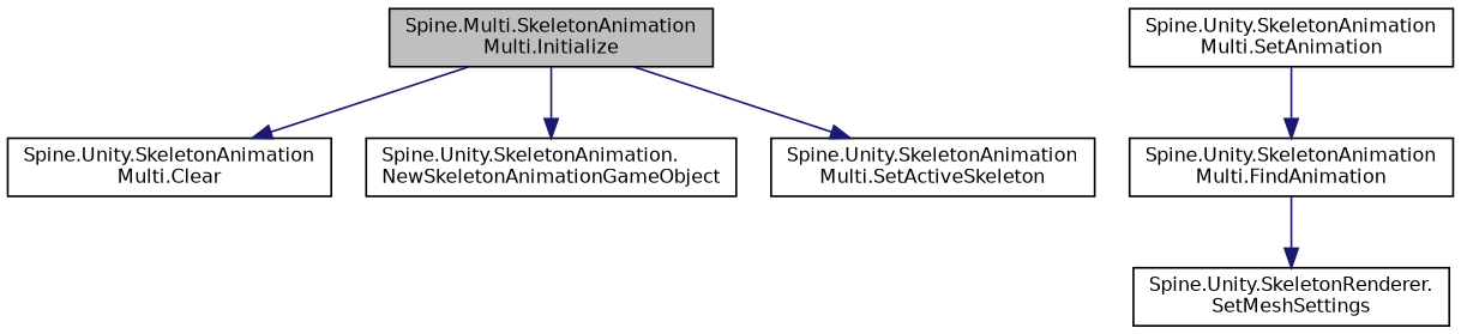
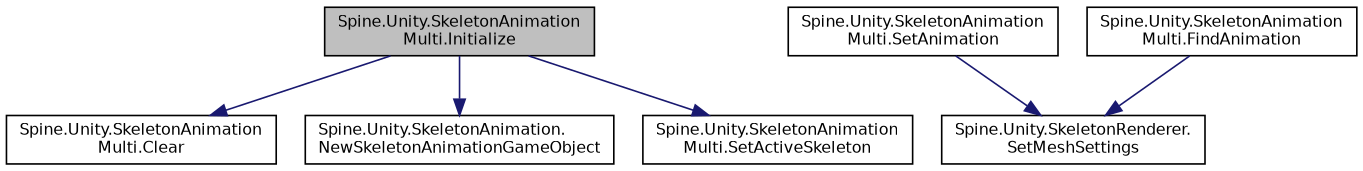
  digraph {
    rankdir=TB
    node [color=black fillcolor=white fontname=Helvetica fontsize=10 shape=record style=filled]
    edge [color=midnightblue fontname=Helvetica fontsize=10 labelfontname=Helvetica labelfontsize=10 style=solid]
-   n1 [fillcolor=grey75 fontcolor=black height=0.2 label="Spine.Multi.SkeletonAnimation\lMulti.Initialize" width=0.4]
+   n1 [fillcolor=grey75 fontcolor=black height=0.2 label="Spine.Unity.SkeletonAnimation\lMulti.Initialize" width=0.4]
    n2 [height=0.2 label="Spine.Unity.SkeletonAnimation\lMulti.Clear" width=0.4]
    n3 [height=0.2 label="Spine.Unity.SkeletonAnimation.\lNewSkeletonAnimationGameObject" width=0.4]
    n4 [height=0.2 label="Spine.Unity.SkeletonAnimation\lMulti.SetActiveSkeleton" width=0.4]
    n5 [height=0.2 label="Spine.Unity.SkeletonAnimation\lMulti.SetAnimation" width=0.4]
    n6 [height=0.2 label="Spine.Unity.SkeletonAnimation\lMulti.FindAnimation" width=0.4]
    n7 [height=0.2 label="Spine.Unity.SkeletonRenderer.\lSetMeshSettings" width=0.4]
    n1 -> n2
    n1 -> n3
    n1 -> n4
-   n5 -> n6
+   n5 -> n7
    n6 -> n7
  }
